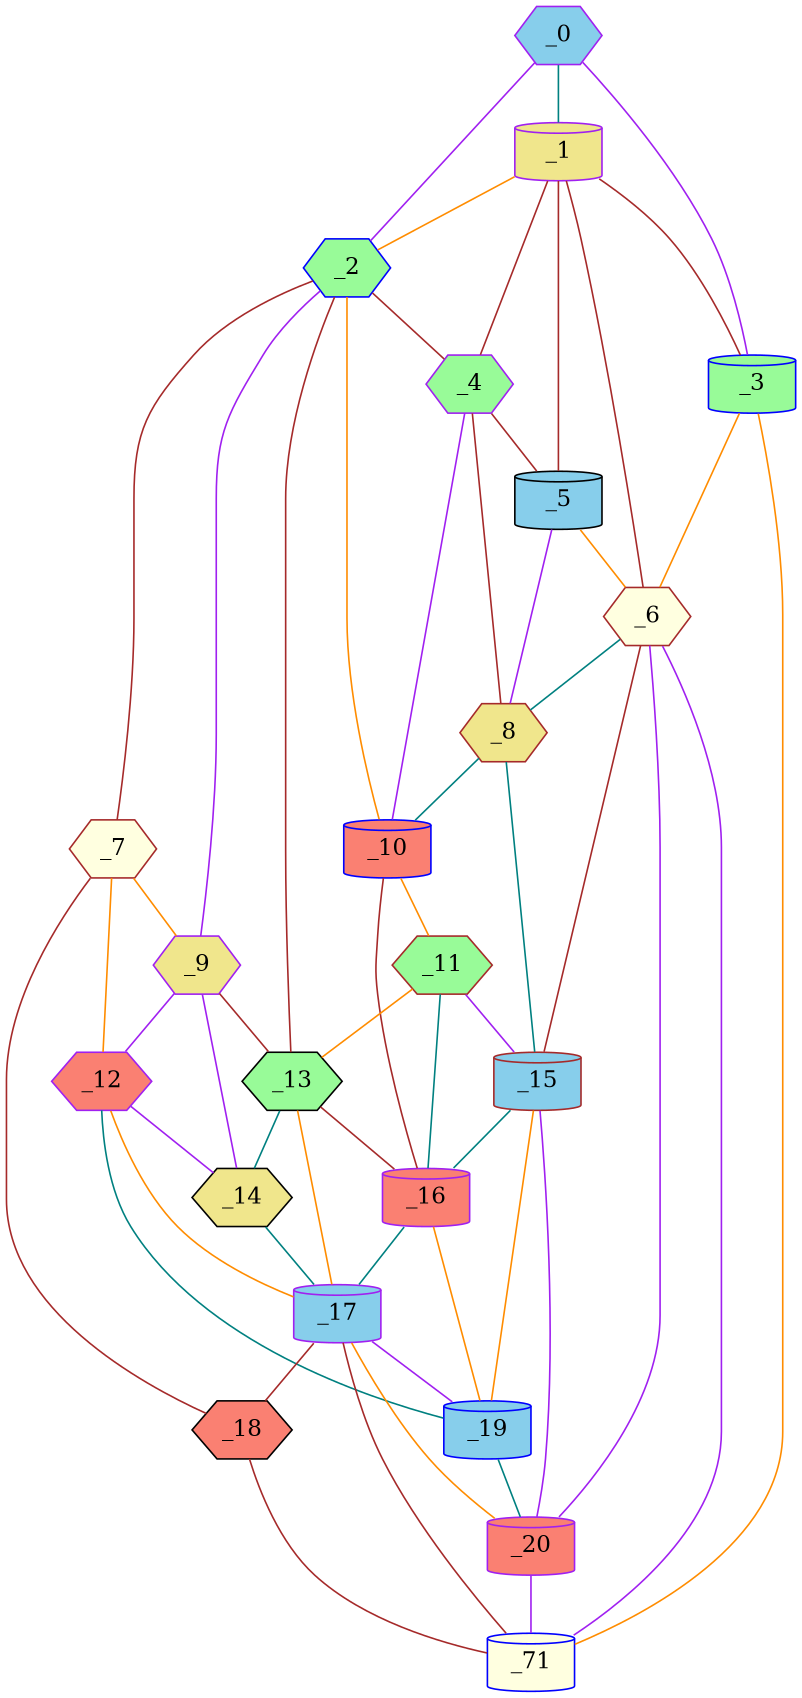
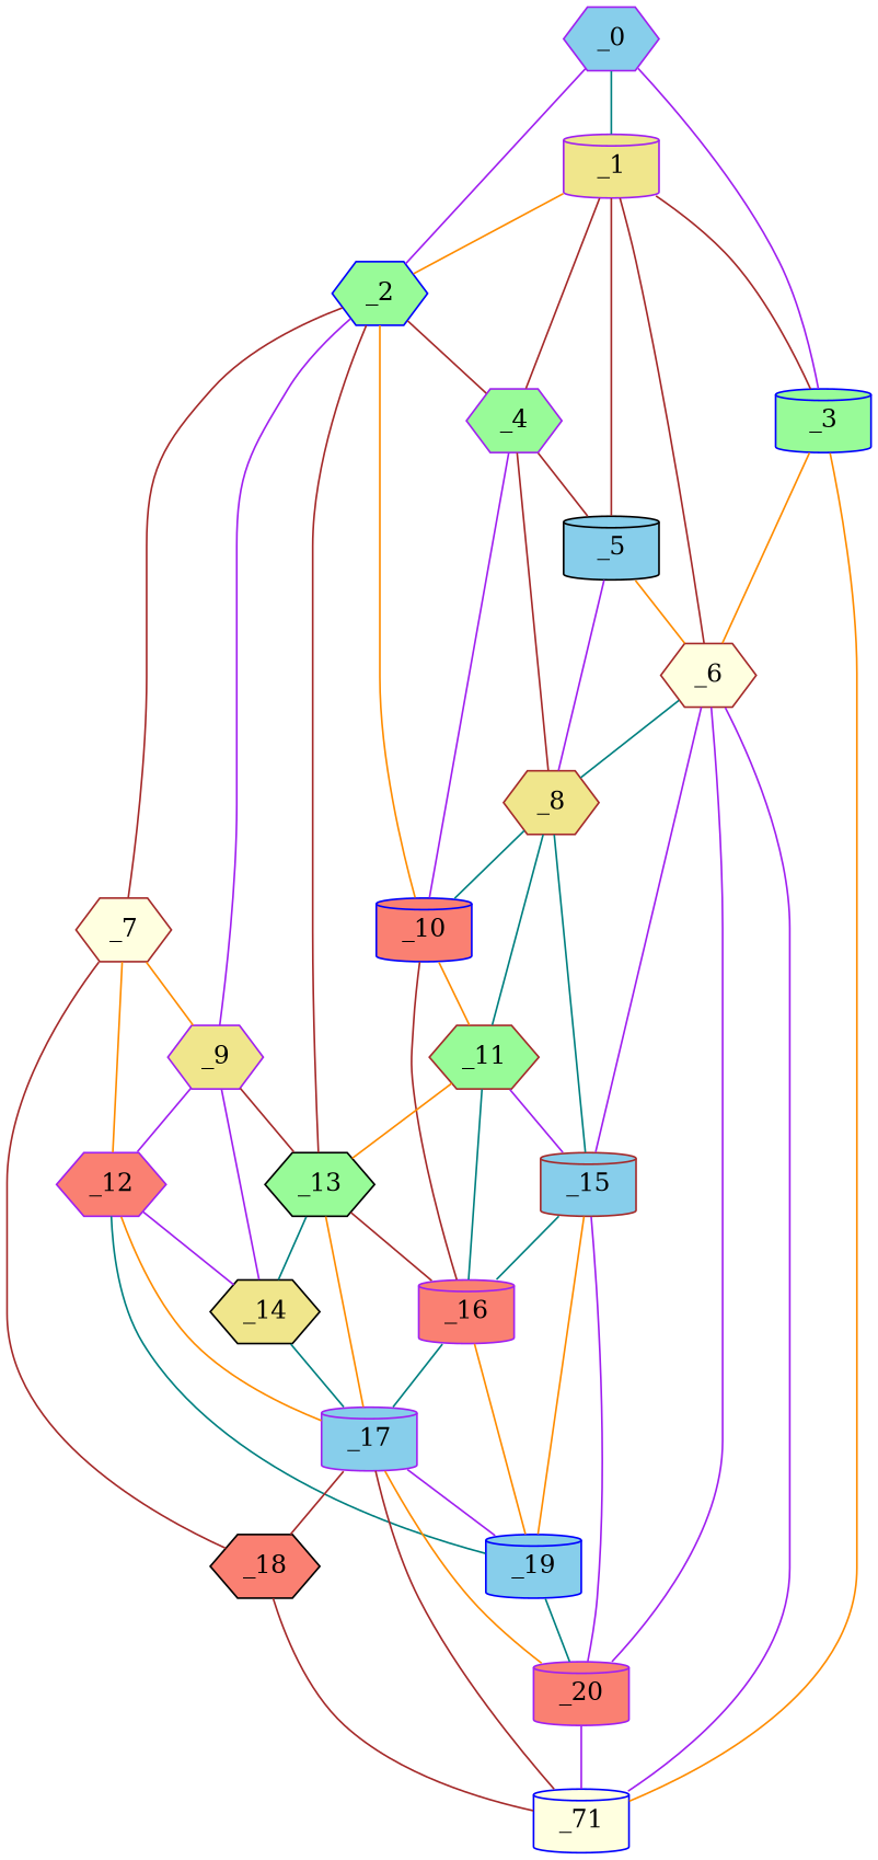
  graph {
    node [color=purple fillcolor=skyblue shape=hexagon style=filled x=66 y=33]
    edge [color=brown valence=2]
    _0 [x=29 y=10]
    _1 [fillcolor=khaki shape=cylinder x=41]
    _2 [color=blue fillcolor=palegreen x=50 y=96]
    _3 [color=blue fillcolor=palegreen shape=cylinder x=59 y=4]
    _4 [fillcolor=palegreen x=61 y=40]
    _5 [color=black shape=cylinder x=63 y=31]
    _6 [color=brown fillcolor=lightyellow y=14]
    _7 [color=brown fillcolor=lightyellow y=124]
    _9 [fillcolor=khaki x=69 y=107]
    _10 [color=blue fillcolor=salmon shape=cylinder x=71 y=42]
    _13 [color=black fillcolor=palegreen x=81 y=97]
    n12 [color=blue fillcolor=lightyellow label=_71 shape=cylinder x=104 y=11]
    _8 [color=brown fillcolor=khaki x=68]
    _15 [color=brown shape=cylinder x=84 y=34]
    _20 [fillcolor=salmon shape=cylinder x=100 y=21]
    _12 [fillcolor=salmon x=80 y=117]
    _18 [color=black fillcolor=salmon x=94 y=116]
    _14 [color=black fillcolor=khaki x=81 y=102]
    _11 [color=brown fillcolor=palegreen x=76 y=42]
    _16 [fillcolor=salmon shape=cylinder x=89 y=40]
    _17 [shape=cylinder x=93 y=109]
    _19 [color=blue shape=cylinder x=95 y=35]
    _0 -- _1 [color=teal]
    _0 -- _2 [color=purple valence=1]
    _0 -- _3 [color=purple valence=1]
    _1 -- _2 [color=darkorange]
    _1 -- _3
    _1 -- _4 [valence=1]
    _1 -- _5
    _1 -- _6 [valence=1]
    _2 -- _4
    _2 -- _7 [valence=1]
    _2 -- _9 [color=purple]
    _2 -- _10 [color=darkorange valence=1]
    _2 -- _13 [valence=1]
    _3 -- _6 [color=darkorange valence=1]
    _3 -- n12 [color=darkorange valence=1]
    _4 -- _5 [valence=1]
    _4 -- _10 [color=purple]
    _4 -- _8 [valence=1]
    _5 -- _6 [color=darkorange]
    _5 -- _8 [color=purple valence=1]
    _6 -- n12 [color=purple]
    _6 -- _8 [color=teal]
-   _6 -- _15 [valence=1]
+   _6 -- _15 [color=purple valence=1]
    _6 -- _20 [color=purple]
    _7 -- _9 [color=darkorange]
    _7 -- _12 [color=darkorange valence=1]
    _7 -- _18 [valence=1]
    _9 -- _13
    _9 -- _12 [color=purple]
    _9 -- _14 [color=purple valence=1]
    _10 -- _11 [color=darkorange]
    _10 -- _16 [valence=1]
    _13 -- _14 [color=teal]
    _13 -- _16 [valence=1]
    _13 -- _17 [color=darkorange]
    _8 -- _10 [color=teal valence=1]
    _8 -- _15 [color=teal valence=1]
+   _8 -- _11 [color=teal]
    _15 -- _20 [color=purple]
    _15 -- _16 [color=teal]
    _15 -- _19 [color=darkorange valence=1]
    _20 -- n12 [color=purple valence=1]
    _12 -- _14 [color=purple valence=1]
    _12 -- _17 [color=darkorange valence=1]
    _12 -- _19 [color=teal]
    _18 -- n12 [valence=1]
    _14 -- _17 [color=teal]
    _11 -- _13 [color=darkorange]
    _11 -- _15 [color=purple valence=1]
    _11 -- _16 [color=teal]
    _16 -- _17 [color=teal]
    _16 -- _19 [color=darkorange]
    _17 -- n12
    _17 -- _20 [color=darkorange]
    _17 -- _18
    _17 -- _19 [color=purple valence=1]
    _19 -- _20 [color=teal]
  }
